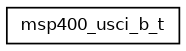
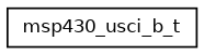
  digraph {
    rankdir=LR
-   n1 [color=black fillcolor=white fontname=Helvetica fontsize=10 height=0.2 label=msp400_usci_b_t shape=record style=filled width=0.4]
+   n1 [color=black fillcolor=white fontname=Helvetica fontsize=10 height=0.2 label=msp430_usci_b_t shape=record style=filled width=0.4]
  }
